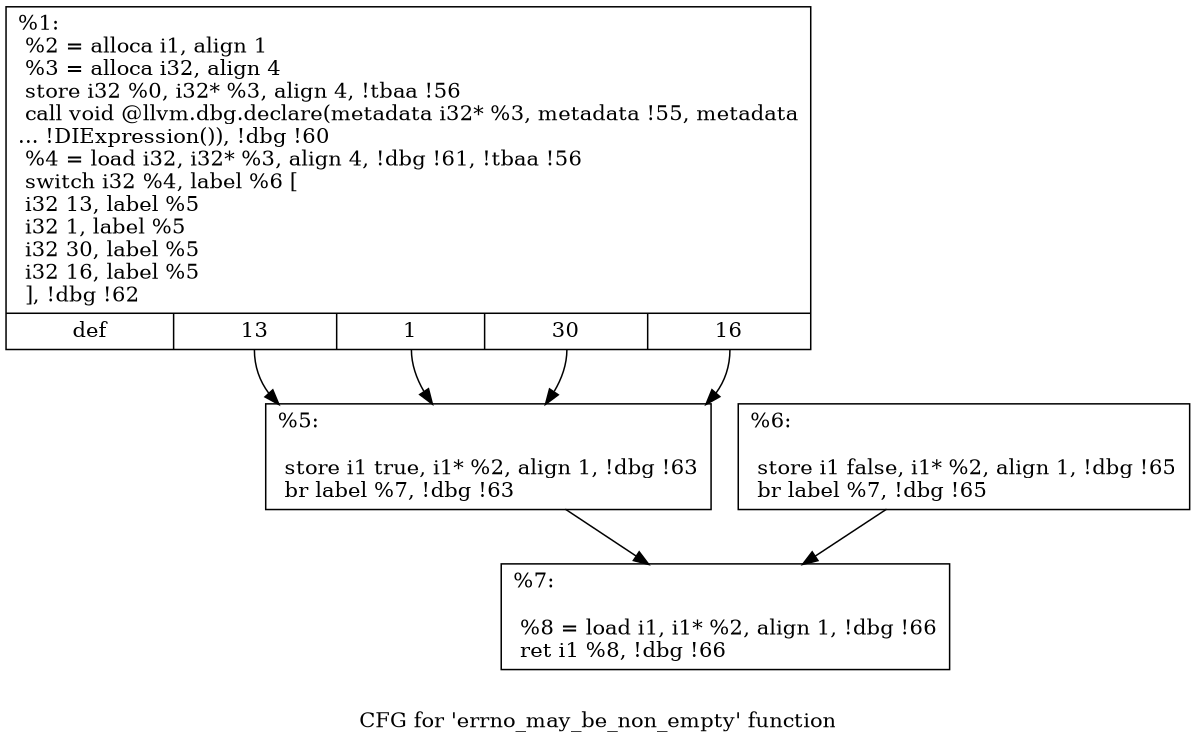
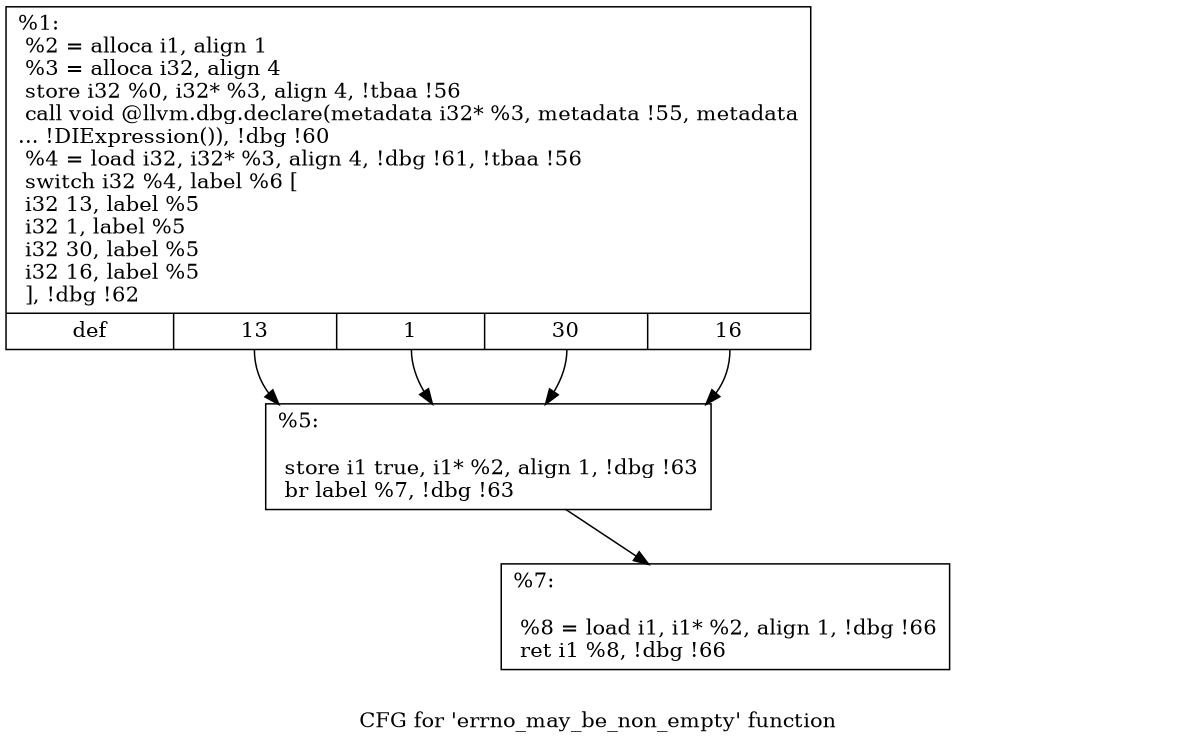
  digraph {
    label="CFG for 'errno_may_be_non_empty' function"
    node [shape=record]
    n1 [label="{%1:\l  %2 = alloca i1, align 1\l  %3 = alloca i32, align 4\l  store i32 %0, i32* %3, align 4, !tbaa !56\l  call void @llvm.dbg.declare(metadata i32* %3, metadata !55, metadata\l... !DIExpression()), !dbg !60\l  %4 = load i32, i32* %3, align 4, !dbg !61, !tbaa !56\l  switch i32 %4, label %6 [\l    i32 13, label %5\l    i32 1, label %5\l    i32 30, label %5\l    i32 16, label %5\l  ], !dbg !62\l|{<s0>def|<s1>13|<s2>1|<s3>30|<s4>16}}"]
    n2 [label="{%5:\l\l  store i1 true, i1* %2, align 1, !dbg !63\l  br label %7, !dbg !63\l}"]
-   n3 [label="{%6:\l\l  store i1 false, i1* %2, align 1, !dbg !65\l  br label %7, !dbg !65\l}"]
    n4 [label="{%7:\l\l  %8 = load i1, i1* %2, align 1, !dbg !66\l  ret i1 %8, !dbg !66\l}"]
    n1 -> n2 [tailport=s1]
    n1 -> n2 [tailport=s2]
    n1 -> n2 [tailport=s3]
    n1 -> n2 [tailport=s4]
    n2 -> n4
-   n3 -> n4
  }
